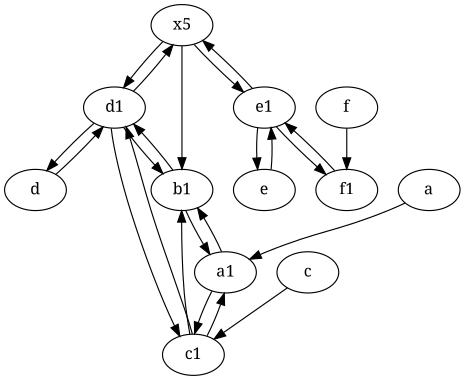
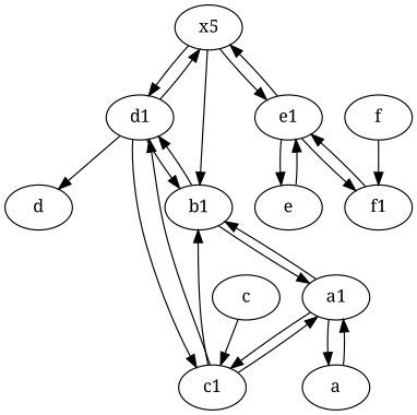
  digraph {
    fontname="Noto Serif"
    node [fontname="Noto Serif"]
    edge [fontname="Noto Serif"]
    n1 [label=x5]
    d1
    d
    c1
    b1
    e1
    a1
    e
    f1
    c
    f
    a
    n1 -> d1
    n1 -> b1
    n1 -> e1
    d1 -> n1
    d1 -> d
    d1 -> c1
    d1 -> b1
-   d -> d1
    c1 -> d1
    c1 -> b1
    c1 -> a1
    b1 -> d1
    b1 -> a1
    e1 -> n1
    e1 -> e
    e1 -> f1
    a1 -> c1
    a1 -> b1
+   a1 -> a
    e -> e1
    f1 -> e1
    c -> c1
    f -> f1
    a -> a1
  }
